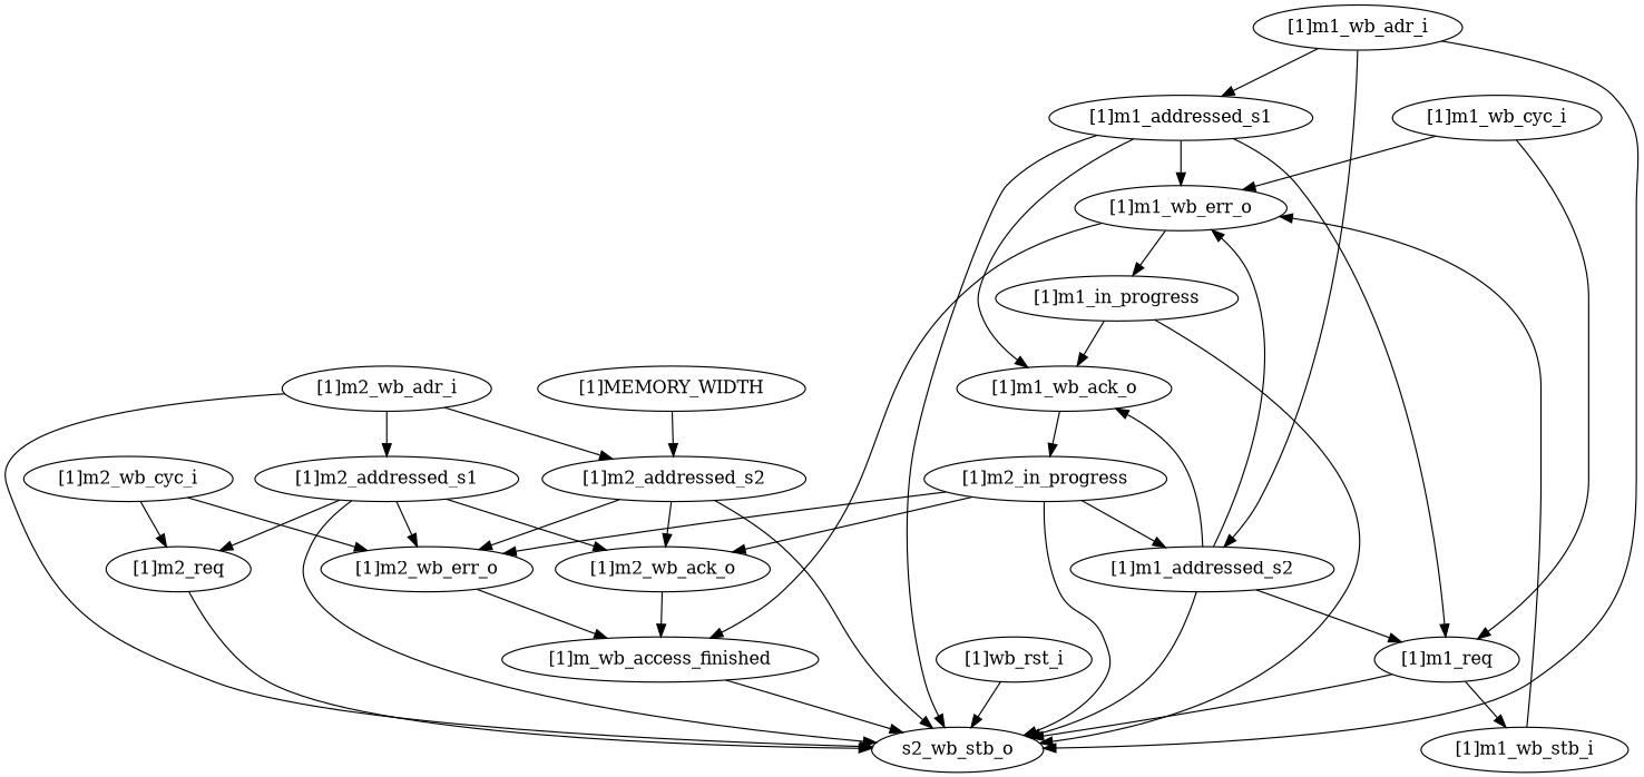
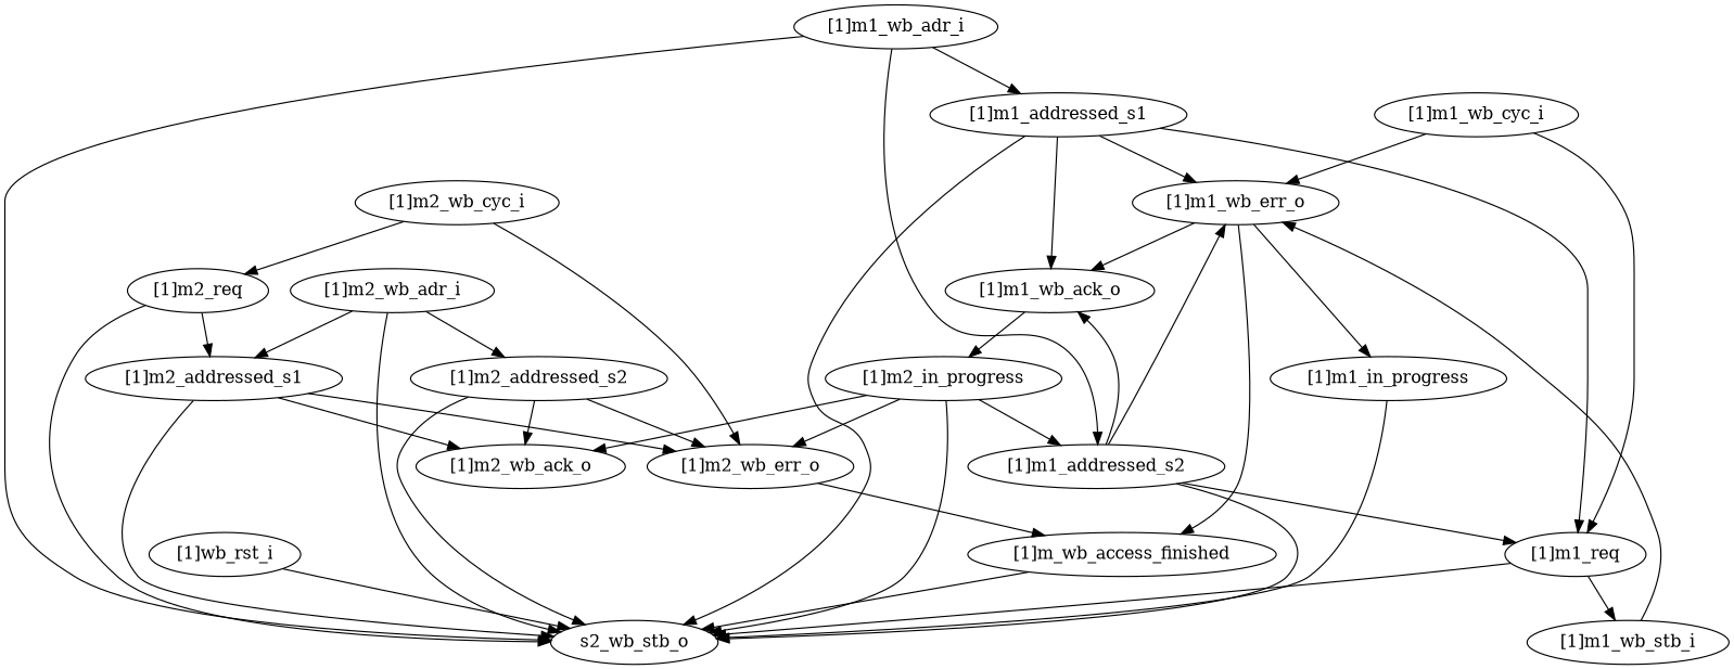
  strict digraph {
    fontname="DejaVu Serif"
    node [complexity=10 fontname="DejaVu Serif" importance=0.0619012049736 rank=0.0123802409947]
    edge [fontname="DejaVu Serif"]
    "[1]wb_rst_i" [complexity=1 importance=0.0783302489993 rank=0.0783302489993]
    n2 [complexity=0 importance=0.0217684913051 label=s2_wb_stb_o rank=0.0]
    "[1]m2_wb_cyc_i" [importance=0.0749259800575 rank=0.00749259800575]
    "[1]m2_req" [complexity=5]
    "[1]m2_wb_err_o" [importance=0.133159731653 rank=0.0133159731653]
    "[1]m_wb_access_finished" [complexity=5 importance=0.103997188523 rank=0.0207994377046]
    "[1]m1_wb_adr_i" [complexity=21 importance=0.430413089063 rank=0.020495861384]
    "[1]m1_addressed_s2" [complexity=15 importance=0.417388313979 rank=0.0278258875986]
    "[1]m1_addressed_s1" [complexity=15 importance=0.550548045632 rank=0.0367032030422]
    "[1]m1_req" [complexity=5]
    "[1]m1_wb_err_o" [importance=0.133159731653 rank=0.0133159731653]
    "[1]m1_wb_ack_o" [importance=0.122269174993 rank=0.0122269174993]
    "[1]m1_wb_stb_i" [complexity=14 importance=0.27934423839 rank=0.019953159885]
    "[1]m1_in_progress" [complexity=11 importance=0.554227806917 rank=0.0503843460834]
    "[1]m2_in_progress" [complexity=11 importance=0.554227806917 rank=0.0503843460834]
    "[1]m2_wb_ack_o" [importance=0.122269174993 rank=0.0122269174993]
-   "[1]MEMORY_WIDTH" [complexity=16 importance=0.0928350990782 rank=0.00580219369239]
    "[1]m2_addressed_s2" [importance=0.0798103239943 rank=0.00798103239943]
    "[1]m2_wb_adr_i" [complexity=16 importance=0.0928350990782 rank=0.00580219369239]
    "[1]m2_addressed_s1" [importance=0.0798103239943 rank=0.00798103239943]
    "[1]m1_wb_cyc_i" [complexity=14 importance=0.27934423839 rank=0.019953159885]
    "[1]wb_rst_i" -> n2
    "[1]m2_wb_cyc_i" -> "[1]m2_req"
    "[1]m2_wb_cyc_i" -> "[1]m2_wb_err_o"
    "[1]m2_req" -> n2
    "[1]m2_wb_err_o" -> "[1]m_wb_access_finished"
    "[1]m_wb_access_finished" -> n2
    "[1]m1_wb_adr_i" -> n2
    "[1]m1_wb_adr_i" -> "[1]m1_addressed_s2"
    "[1]m1_wb_adr_i" -> "[1]m1_addressed_s1"
    "[1]m1_addressed_s2" -> n2
    "[1]m1_addressed_s2" -> "[1]m1_req"
    "[1]m1_addressed_s2" -> "[1]m1_wb_err_o"
    "[1]m1_addressed_s2" -> "[1]m1_wb_ack_o"
    "[1]m1_addressed_s1" -> n2
    "[1]m1_addressed_s1" -> "[1]m1_req"
    "[1]m1_addressed_s1" -> "[1]m1_wb_err_o"
    "[1]m1_addressed_s1" -> "[1]m1_wb_ack_o"
    "[1]m1_req" -> n2
    "[1]m1_req" -> "[1]m1_wb_stb_i"
    "[1]m1_wb_err_o" -> "[1]m_wb_access_finished"
    "[1]m1_wb_err_o" -> "[1]m1_in_progress"
    "[1]m1_wb_ack_o" -> "[1]m2_in_progress"
    "[1]m1_wb_stb_i" -> "[1]m1_wb_err_o"
    "[1]m1_in_progress" -> n2
-   "[1]m1_in_progress" -> "[1]m1_wb_ack_o"
+   "[1]m1_wb_err_o" -> "[1]m1_wb_ack_o"
    "[1]m2_in_progress" -> n2
    "[1]m2_in_progress" -> "[1]m2_wb_err_o"
    "[1]m2_in_progress" -> "[1]m1_addressed_s2"
    "[1]m2_in_progress" -> "[1]m2_wb_ack_o"
-   "[1]m2_wb_ack_o" -> "[1]m_wb_access_finished"
-   "[1]MEMORY_WIDTH" -> "[1]m2_addressed_s2"
    "[1]m2_addressed_s2" -> n2
    "[1]m2_addressed_s2" -> "[1]m2_wb_err_o"
    "[1]m2_addressed_s2" -> "[1]m2_wb_ack_o"
    "[1]m2_wb_adr_i" -> n2
    "[1]m2_wb_adr_i" -> "[1]m2_addressed_s2"
    "[1]m2_wb_adr_i" -> "[1]m2_addressed_s1"
    "[1]m2_addressed_s1" -> n2
-   "[1]m2_addressed_s1" -> "[1]m2_req"
+   "[1]m2_req" -> "[1]m2_addressed_s1"
    "[1]m2_addressed_s1" -> "[1]m2_wb_err_o"
    "[1]m2_addressed_s1" -> "[1]m2_wb_ack_o"
    "[1]m1_wb_cyc_i" -> "[1]m1_req"
    "[1]m1_wb_cyc_i" -> "[1]m1_wb_err_o"
  }
